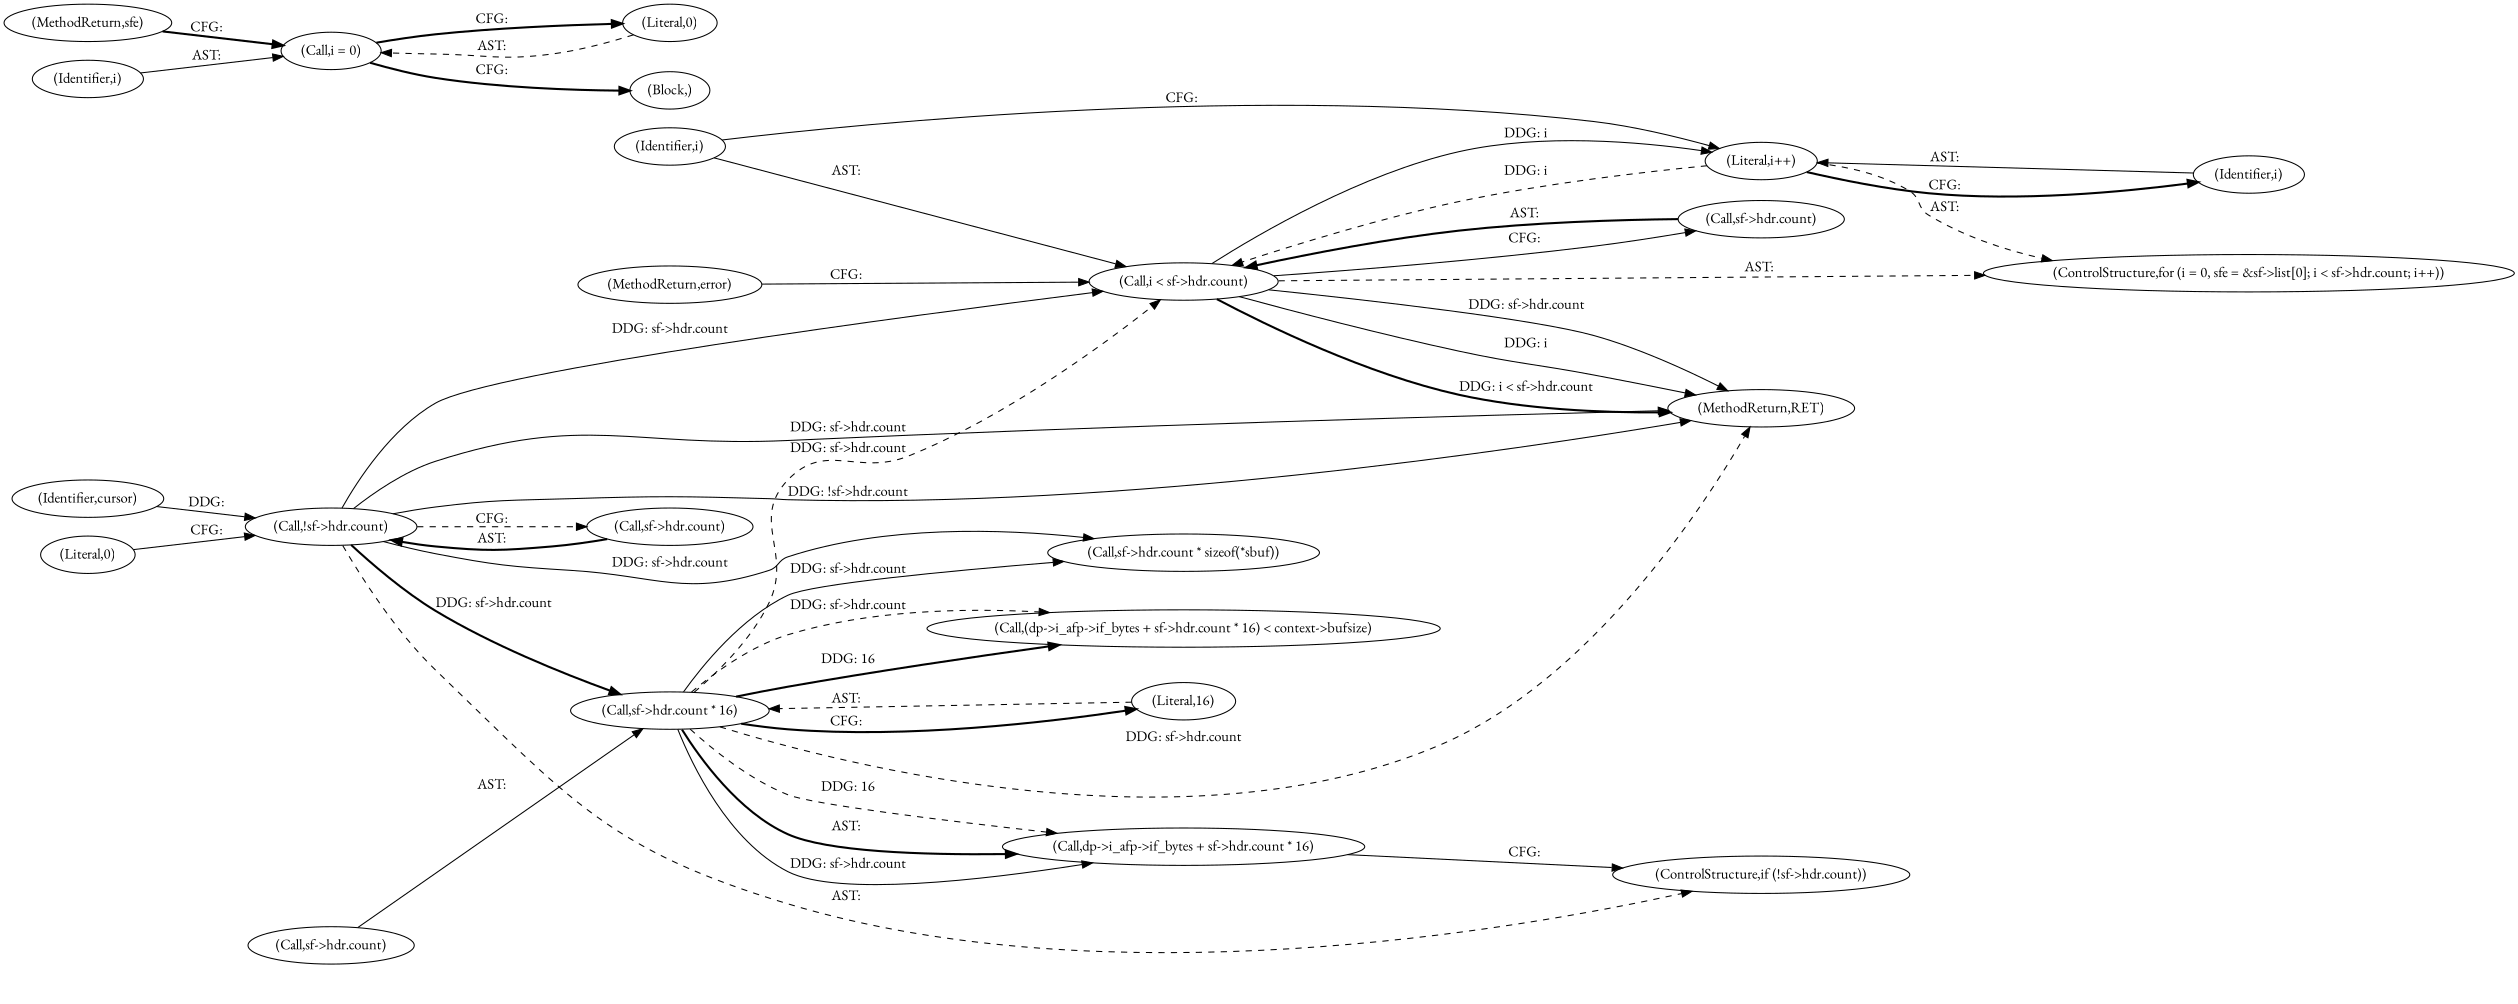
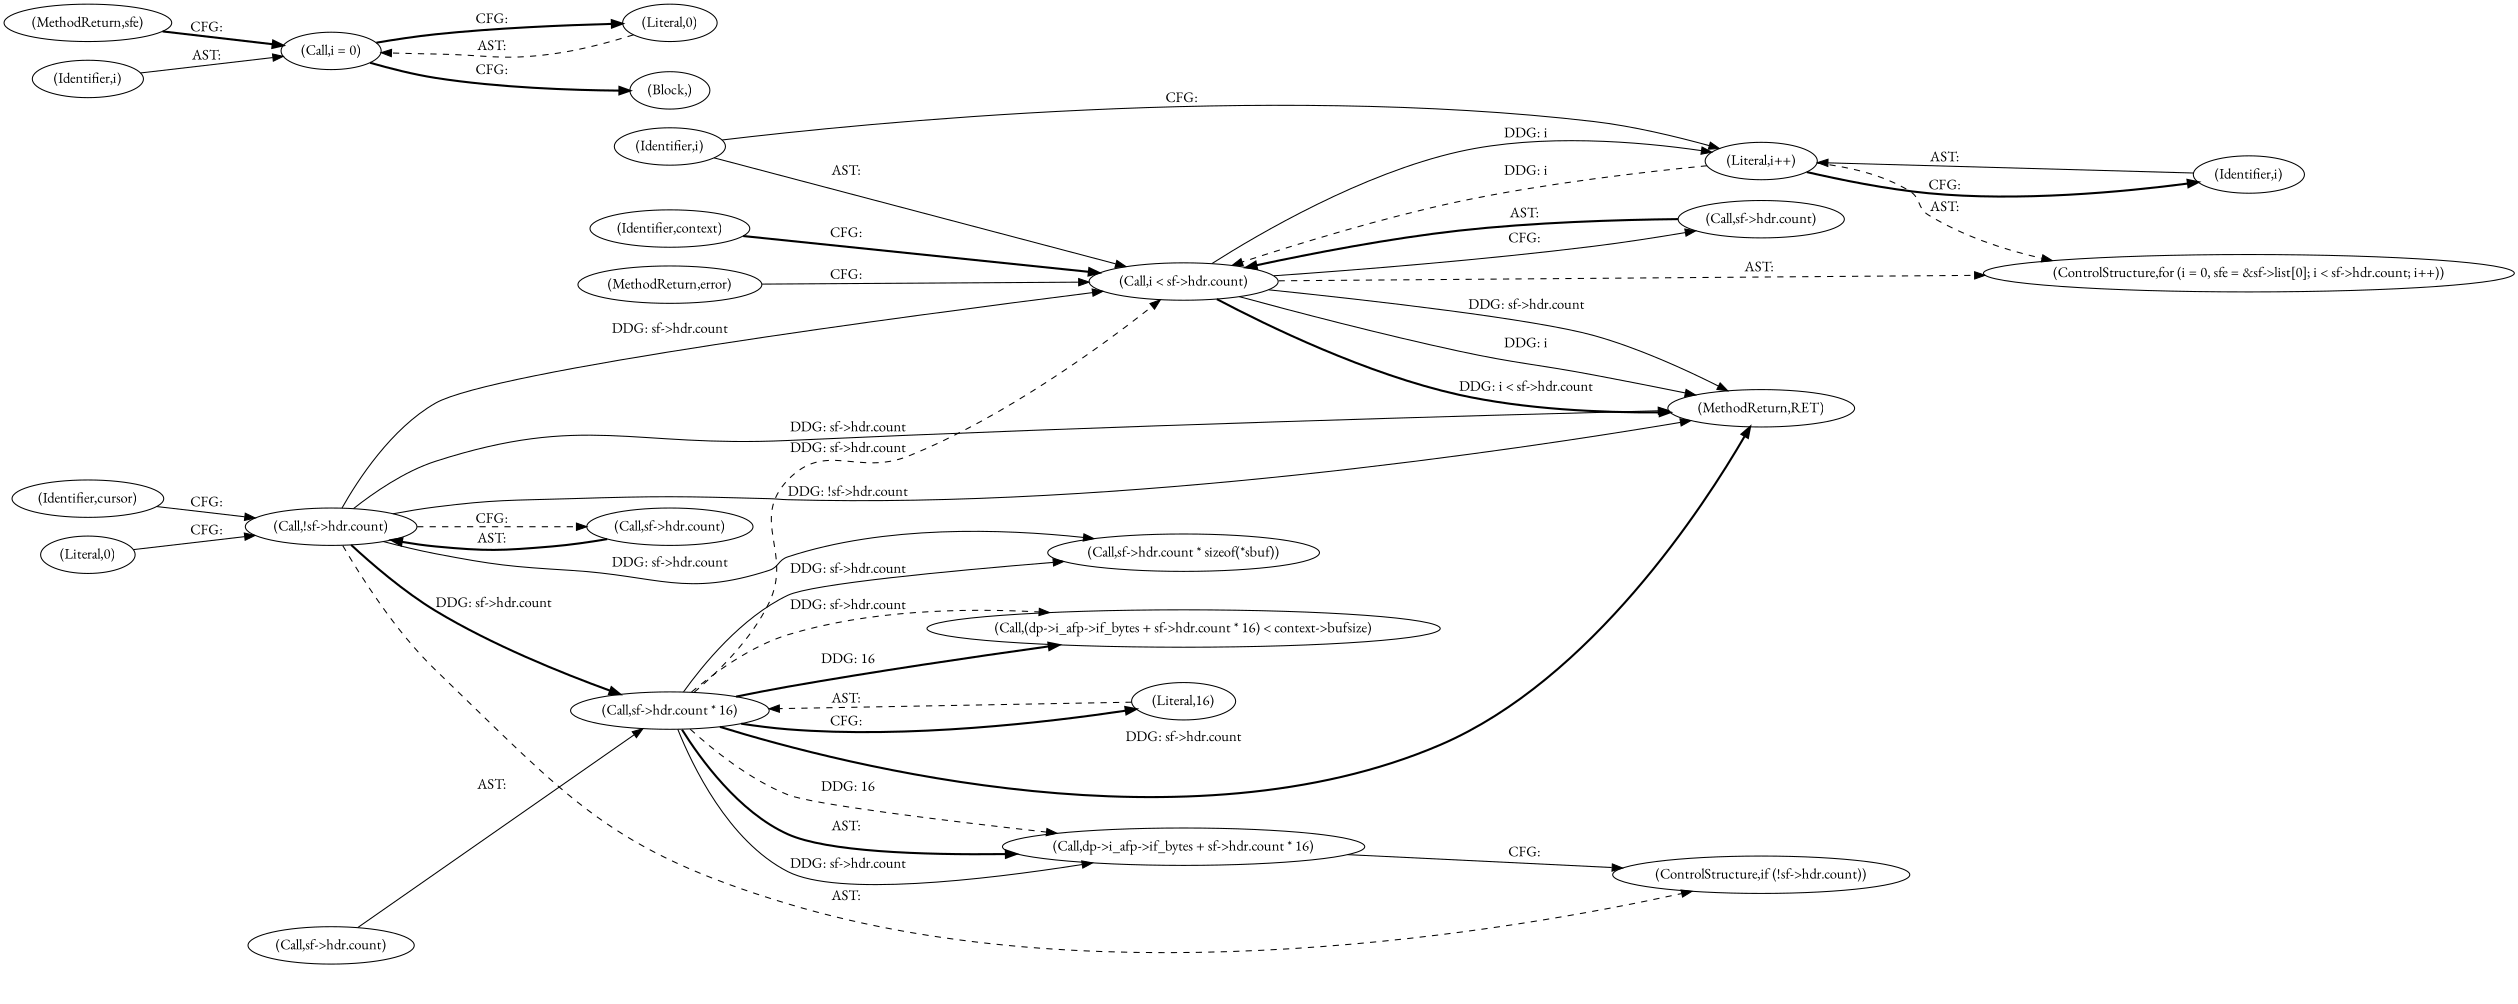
  digraph {
    fontname="EB Garamond"
    rankdir=LR
    node [fontname="EB Garamond"]
    edge [fontname="EB Garamond" style=solid]
    n1 [label="(Call,i < sf->hdr.count)"]
    n2 [label="(Literal,i++)"]
    n3 [label="(MethodReturn,RET)"]
    n4 [label="(Call,sf->hdr.count)"]
    n5 [label="(ControlStructure,for (i = 0, sfe = &sf->list[0]; i < sf->hdr.count; i++))"]
    n6 [label="(Identifier,i)"]
    n7 [label="(Call,i = 0)"]
    n8 [label="(Literal,0)"]
    n9 [label="(Block,)"]
    n10 [label="(Call,!sf->hdr.count)"]
    n11 [label="(Call,sf->hdr.count * 16)"]
    n12 [label="(Call,sf->hdr.count)"]
    n13 [label="(ControlStructure,if (!sf->hdr.count))"]
    n14 [label="(Call,sf->hdr.count * sizeof(*sbuf))"]
    n15 [label="(Call,dp->i_afp->if_bytes + sf->hdr.count * 16)"]
    n16 [label="(Literal,16)"]
    n17 [label="(Call,(dp->i_afp->if_bytes + sf->hdr.count * 16) < context->bufsize)"]
    n18 [label="(Call,sf->hdr.count)"]
+   n19 [label="(Identifier,context)"]
    n20 [label="(MethodReturn,error)"]
    n21 [label="(Identifier,cursor)"]
    n22 [label="(MethodReturn,sfe)"]
    n23 [label="(Identifier,i)"]
    n24 [label="(Identifier,i)"]
    n25 [label="(Literal,0)"]
    n1 -> n2 [label="DDG: i"]
    n1 -> n3 [label="DDG: i"]
    n1 -> n3 [label="DDG: i < sf->hdr.count" style=bold]
    n1 -> n3 [label="DDG: sf->hdr.count"]
    n1 -> n4 [label="CFG: "]
    n1 -> n5 [label="AST: " style=dashed]
    n2 -> n1 [label="DDG: i" style=dashed]
    n2 -> n5 [label="AST: " style=dashed]
    n2 -> n6 [label="CFG: " style=bold]
    n4 -> n1 [label="AST: " style=bold]
    n6 -> n2 [label="AST: "]
    n7 -> n8 [label="CFG: " style=bold]
    n7 -> n9 [label="CFG: " style=bold]
    n8 -> n7 [label="AST: " style=dashed]
    n10 -> n1 [label="DDG: sf->hdr.count"]
    n10 -> n3 [label="DDG: sf->hdr.count"]
    n10 -> n3 [label="DDG: !sf->hdr.count"]
    n10 -> n11 [label="DDG: sf->hdr.count" style=bold]
    n10 -> n12 [label="CFG: " style=dashed]
    n10 -> n13 [label="AST: " style=dashed]
    n10 -> n14 [label="DDG: sf->hdr.count"]
    n11 -> n1 [label="DDG: sf->hdr.count" style=dashed]
-   n11 -> n3 [label="DDG: sf->hdr.count" style=dashed]
+   n11 -> n3 [label="DDG: sf->hdr.count" style=bold]
    n11 -> n14 [label="DDG: sf->hdr.count"]
    n11 -> n15 [label="AST: " style=bold]
    n11 -> n15 [label="DDG: sf->hdr.count"]
    n11 -> n15 [label="DDG: 16" style=dashed]
    n11 -> n16 [label="CFG: " style=bold]
    n11 -> n17 [label="DDG: sf->hdr.count" style=dashed]
    n11 -> n17 [label="DDG: 16" style=bold]
    n12 -> n10 [label="AST: " style=bold]
    n15 -> n13 [label="CFG: "]
    n16 -> n11 [label="AST: " style=dashed]
    n18 -> n11 [label="AST: "]
+   n19 -> n1 [label="CFG: " style=bold]
    n20 -> n1 [label="CFG: "]
-   n21 -> n10 [label="DDG: "]
+   n21 -> n10 [label="CFG: "]
    n22 -> n7 [label="CFG: " style=bold]
    n23 -> n1 [label="AST: "]
    n23 -> n2 [label="CFG: "]
    n24 -> n7 [label="AST: "]
    n25 -> n10 [label="CFG: "]
  }
